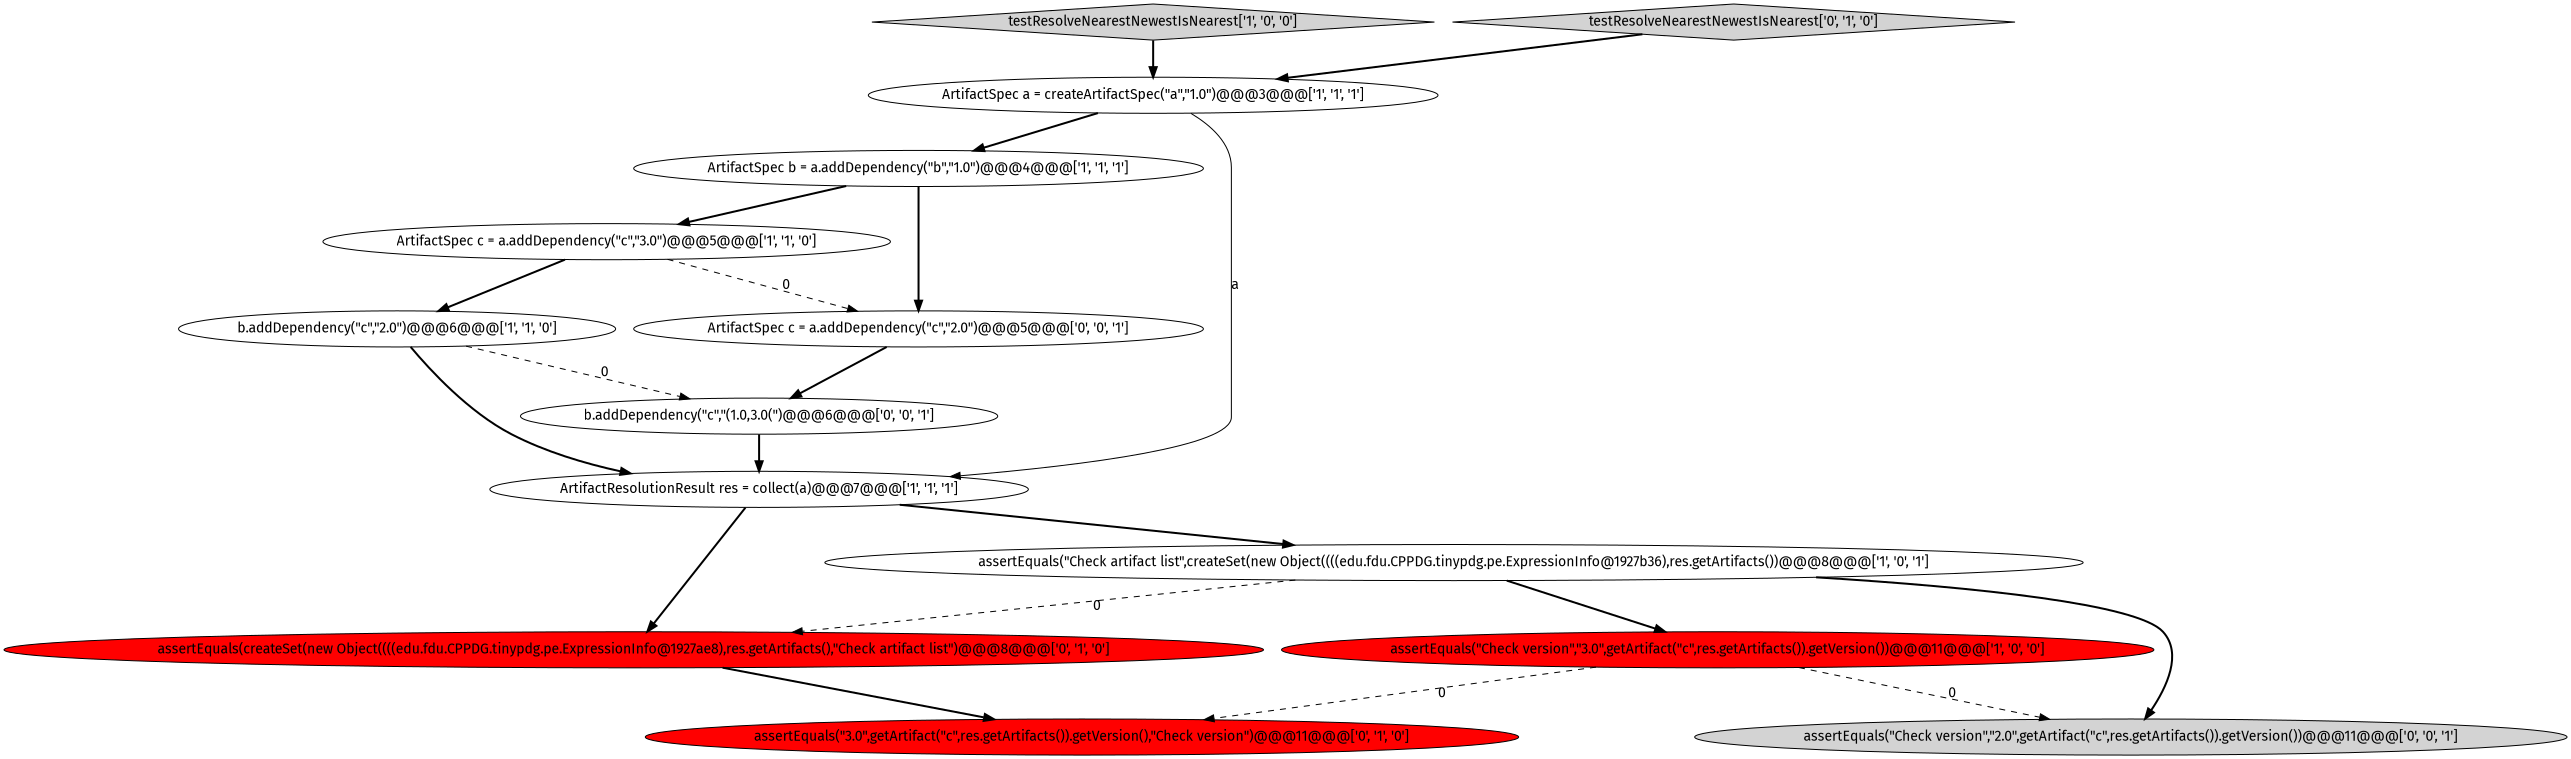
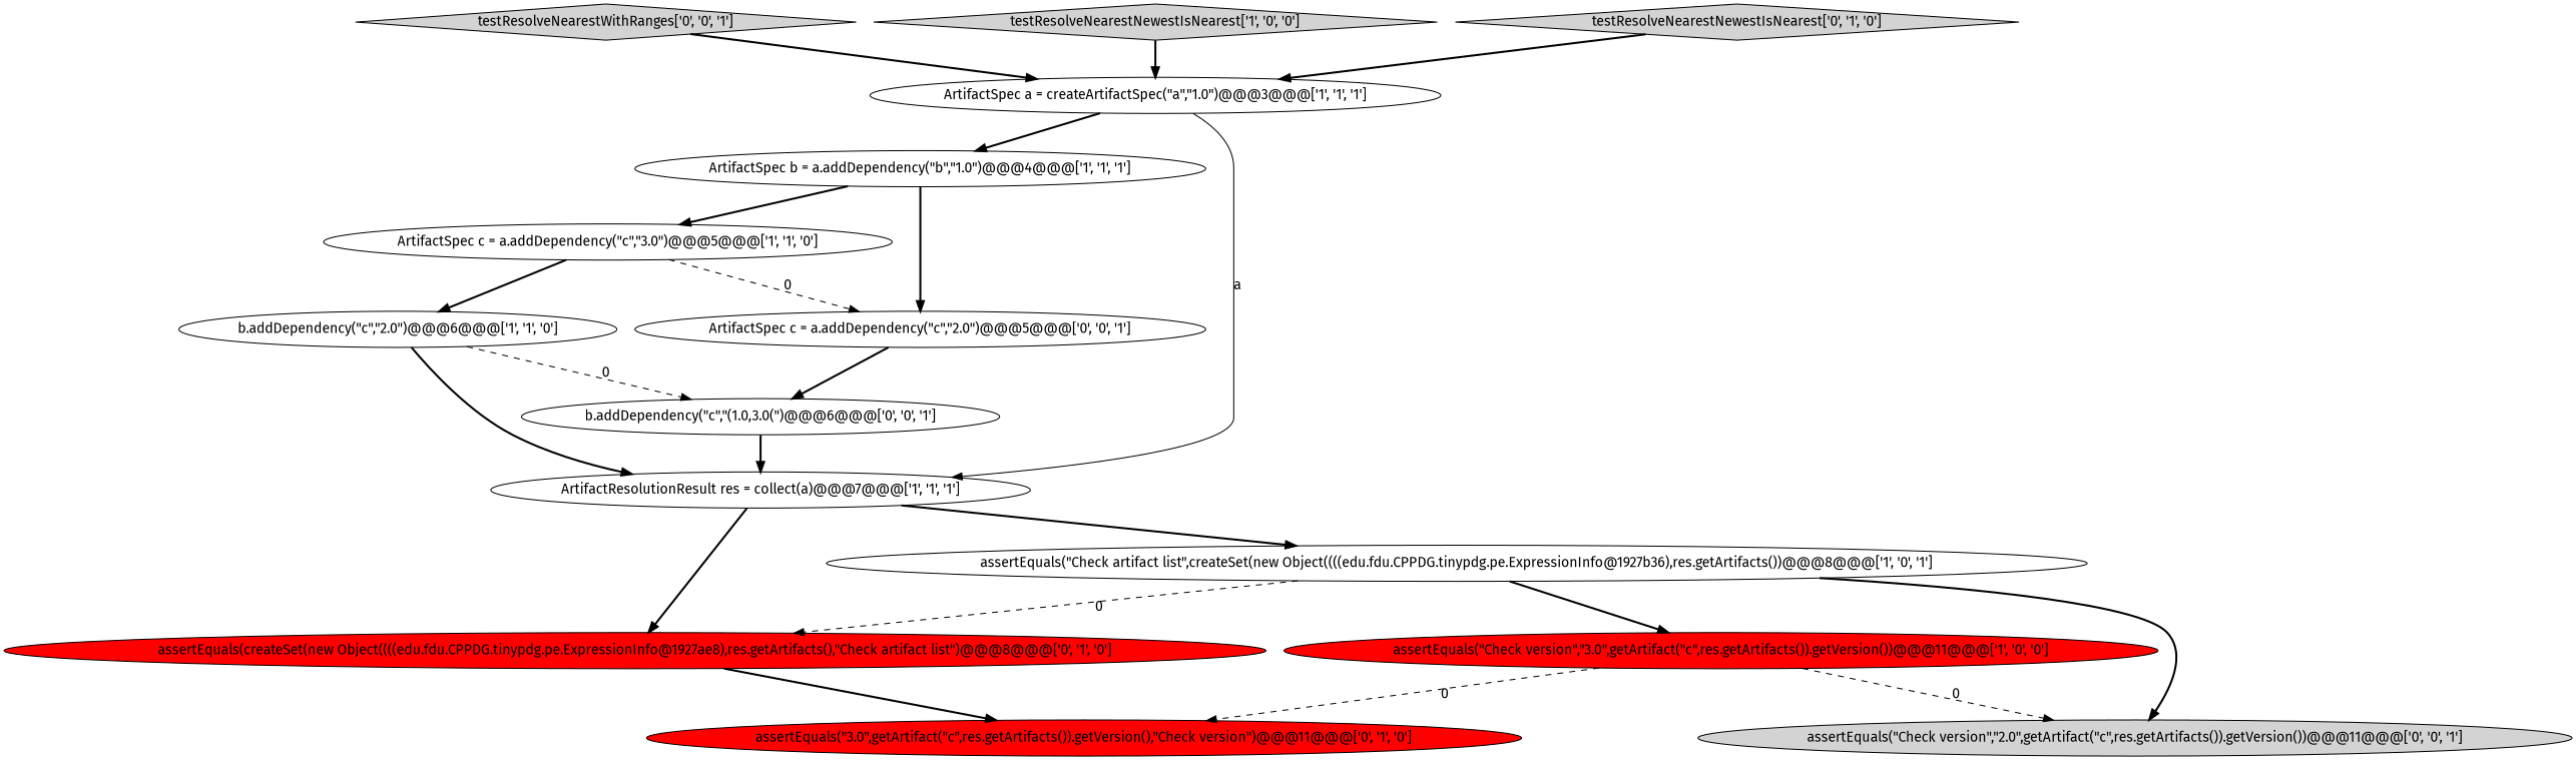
  digraph {
    fontname="Fira Sans"
    node [fillcolor=white shape=ellipse style=filled fontname="Fira Sans"]
    edge [style=bold fontname="Fira Sans"]
    n1 [label="ArtifactSpec b = a.addDependency(\"b\",\"1.0\")@@@4@@@['1', '1', '1']"]
    n2 [label="ArtifactSpec c = a.addDependency(\"c\",\"2.0\")@@@5@@@['0', '0', '1']"]
    n3 [label="ArtifactSpec c = a.addDependency(\"c\",\"3.0\")@@@5@@@['1', '1', '0']"]
    n4 [label="b.addDependency(\"c\",\"(1.0,3.0(\")@@@6@@@['0', '0', '1']"]
    n5 [fillcolor=lightgray label="assertEquals(\"Check version\",\"2.0\",getArtifact(\"c\",res.getArtifacts()).getVersion())@@@11@@@['0', '0', '1']"]
    n6 [label="b.addDependency(\"c\",\"2.0\")@@@6@@@['1', '1', '0']"]
    n7 [label="ArtifactResolutionResult res = collect(a)@@@7@@@['1', '1', '1']"]
+   n8 [fillcolor=lightgray label="testResolveNearestWithRanges['0', '0', '1']" shape=diamond]
    n9 [label="ArtifactSpec a = createArtifactSpec(\"a\",\"1.0\")@@@3@@@['1', '1', '1']"]
    n10 [fillcolor=red label="assertEquals(\"Check version\",\"3.0\",getArtifact(\"c\",res.getArtifacts()).getVersion())@@@11@@@['1', '0', '0']"]
    n11 [fillcolor=red label="assertEquals(\"3.0\",getArtifact(\"c\",res.getArtifacts()).getVersion(),\"Check version\")@@@11@@@['0', '1', '0']"]
    n12 [fillcolor=lightgray label="testResolveNearestNewestIsNearest['1', '0', '0']" shape=diamond]
    n13 [fillcolor=lightgray label="testResolveNearestNewestIsNearest['0', '1', '0']" shape=diamond]
    n14 [fillcolor=red label="assertEquals(createSet(new Object((((edu.fdu.CPPDG.tinypdg.pe.ExpressionInfo@1927ae8),res.getArtifacts(),\"Check artifact list\")@@@8@@@['0', '1', '0']"]
    n15 [label="assertEquals(\"Check artifact list\",createSet(new Object((((edu.fdu.CPPDG.tinypdg.pe.ExpressionInfo@1927b36),res.getArtifacts())@@@8@@@['1', '0', '1']"]
    n1 -> n2
    n1 -> n3
    n2 -> n4
    n3 -> n2 [label=0 style=dashed]
    n3 -> n6
    n4 -> n7
    n6 -> n4 [label=0 style=dashed]
    n6 -> n7
    n7 -> n14
    n7 -> n15
+   n8 -> n9
    n9 -> n1
    n9 -> n7 [label=a style=solid]
    n10 -> n5 [label=0 style=dashed]
    n10 -> n11 [label=0 style=dashed]
    n12 -> n9
    n13 -> n9
    n14 -> n11
    n15 -> n5
    n15 -> n10
    n15 -> n14 [label=0 style=dashed]
  }
